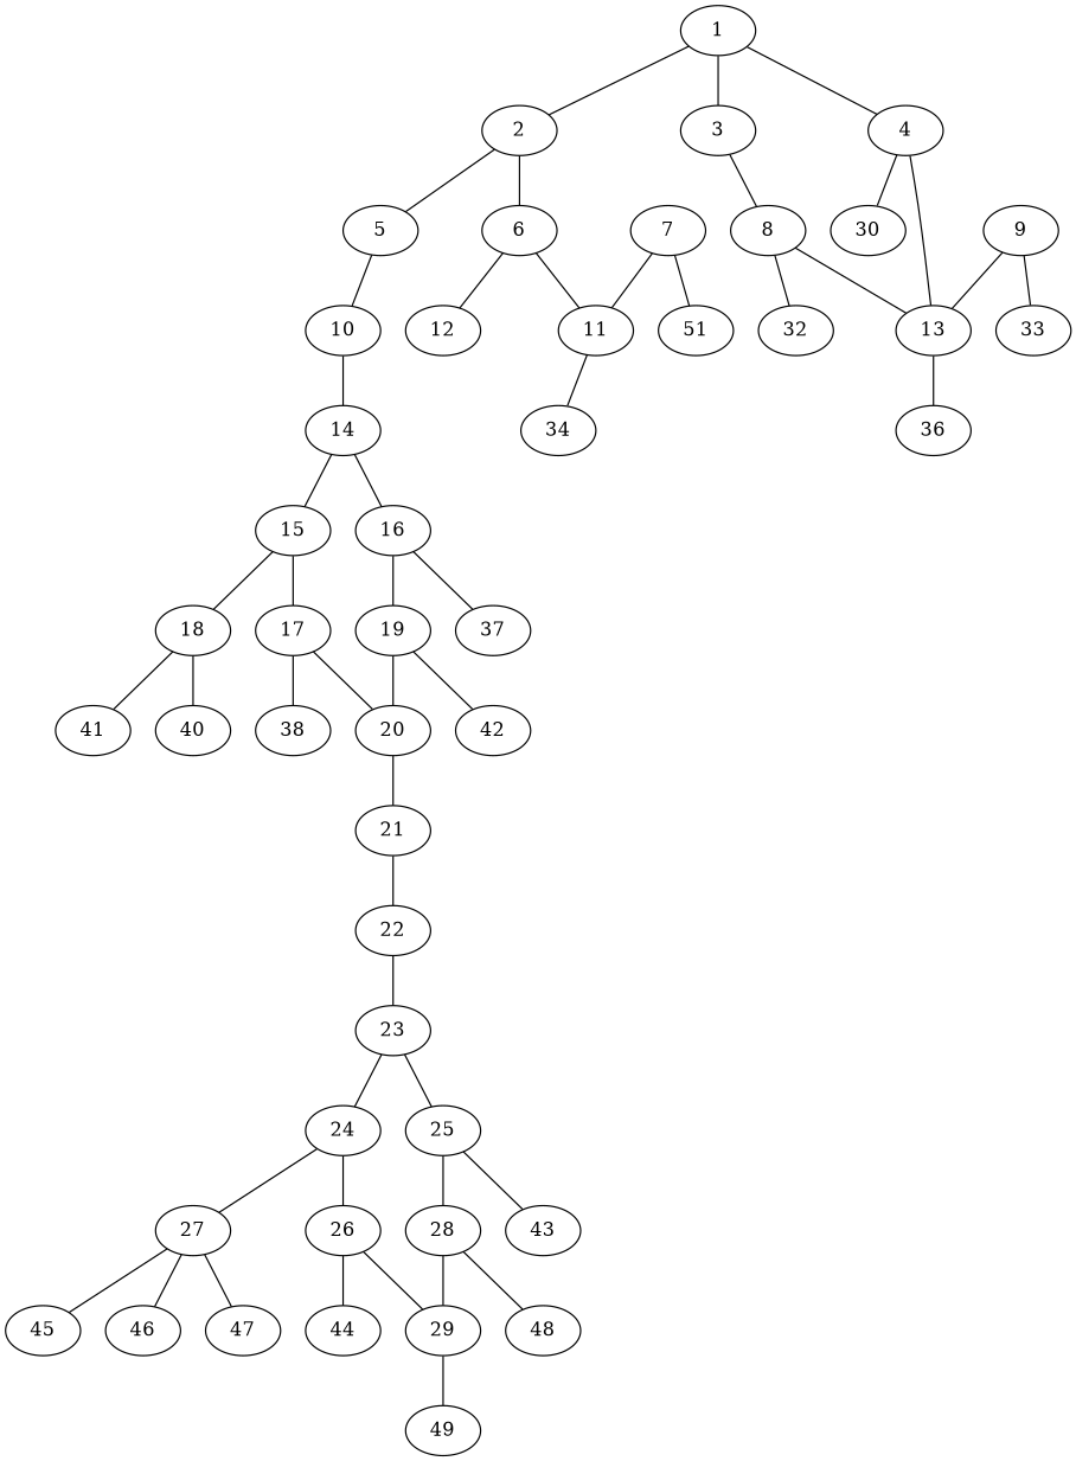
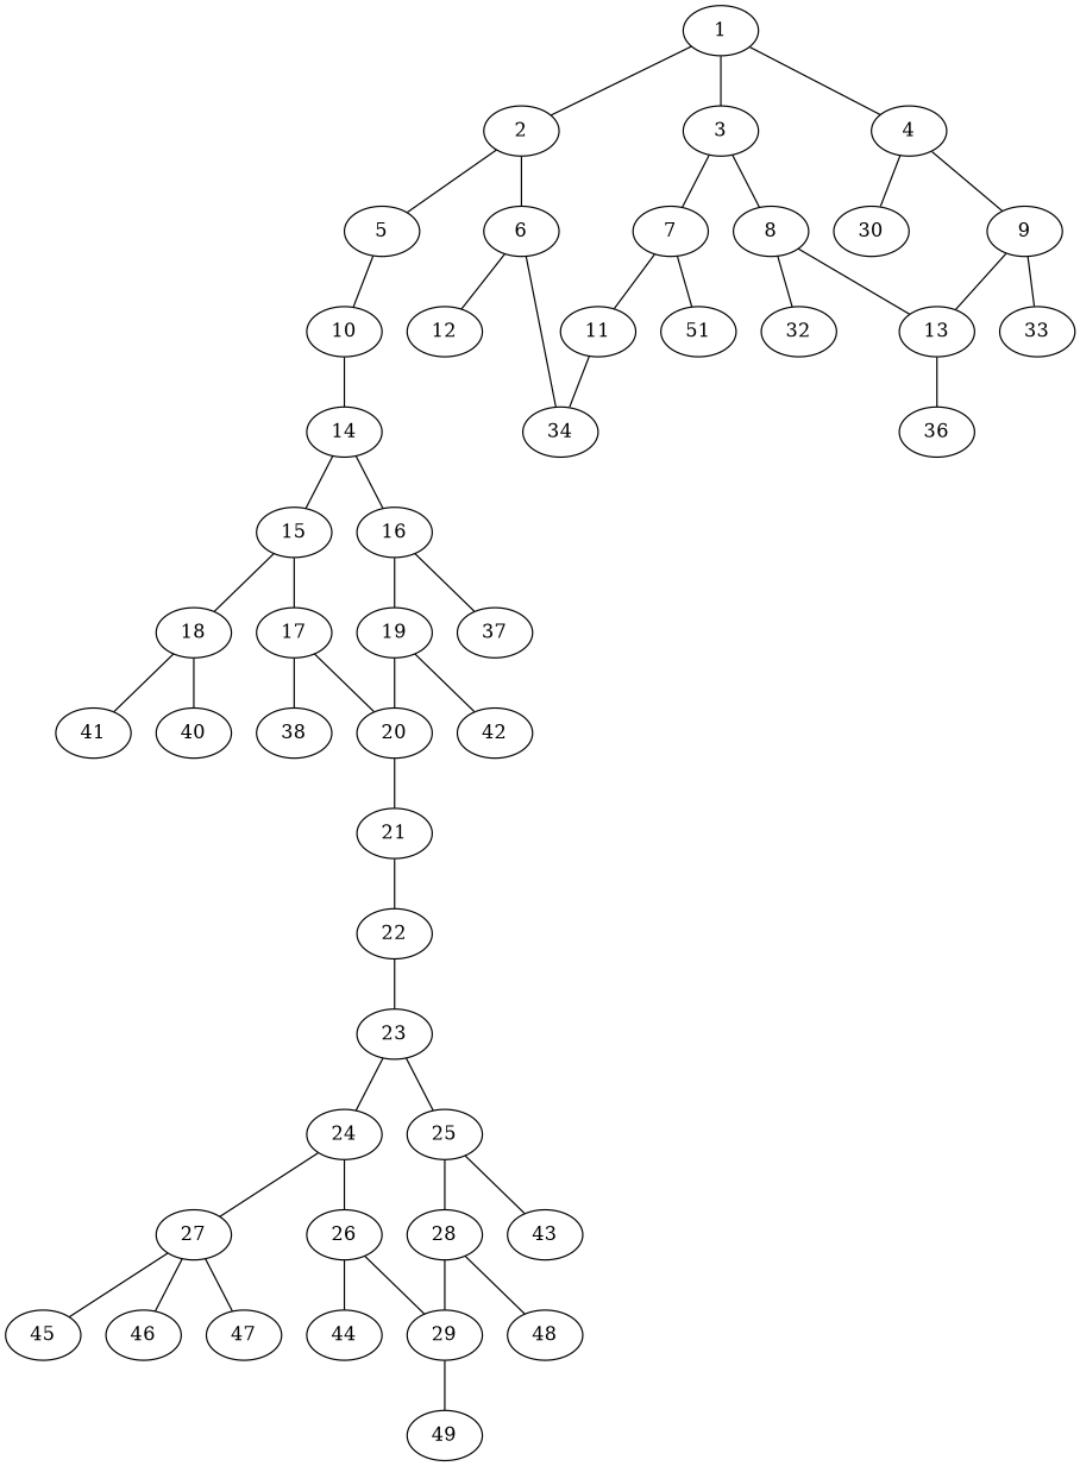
  graph {
    node [chem=C]
    edge [valence=1]
    1
    2
    3
    4
    5 [chem=N]
    6
    7
    8
    9
    30 [chem=H]
    10 [chem=N]
    11
    12 [chem=O]
    n14 [chem=H label=51]
    13
    32 [chem=H]
    33 [chem=H]
    14
    34 [chem=H]
    36 [chem=H]
    15
    16
    17
    18
    19
    37 [chem=H]
    20
    38 [chem=H]
    40 [chem=H]
    41 [chem=H]
    42 [chem=H]
    21 [chem=N]
    22 [chem=N]
    23
    24
    25
    26
    27
    28
    43 [chem=H]
    29
    44 [chem=H]
    45 [chem=H]
    46 [chem=H]
    47 [chem=H]
    48 [chem=H]
    49 [chem=H]
    1 -- 2 [valence=2]
    1 -- 3
    1 -- 4
    2 -- 5
    2 -- 6
+   3 -- 7 [valence=2]
    3 -- 8
-   4 -- 13 [valence=2]
+   4 -- 9 [valence=2]
    4 -- 30
    5 -- 10 [valence=2]
-   6 -- 11 [valence=2]
+   6 -- 34 [valence=2]
    6 -- 12
    7 -- 11
    7 -- n14
    8 -- 13 [valence=2]
    8 -- 32
    9 -- 13
    9 -- 33
    10 -- 14
    11 -- 34
    13 -- 36
    14 -- 15 [valence=2]
    14 -- 16
    15 -- 17
    15 -- 18
    16 -- 19 [valence=2]
    16 -- 37
    17 -- 20 [valence=2]
    17 -- 38
    18 -- 40
    18 -- 41
    19 -- 20
    19 -- 42
    20 -- 21
    21 -- 22 [valence=2]
    22 -- 23
    23 -- 24 [valence=2]
    23 -- 25
    24 -- 26
    24 -- 27
    25 -- 28 [valence=2]
    25 -- 43
    26 -- 29 [valence=2]
    26 -- 44
    27 -- 45
    27 -- 46
    27 -- 47
    28 -- 29
    28 -- 48
    29 -- 49
  }
